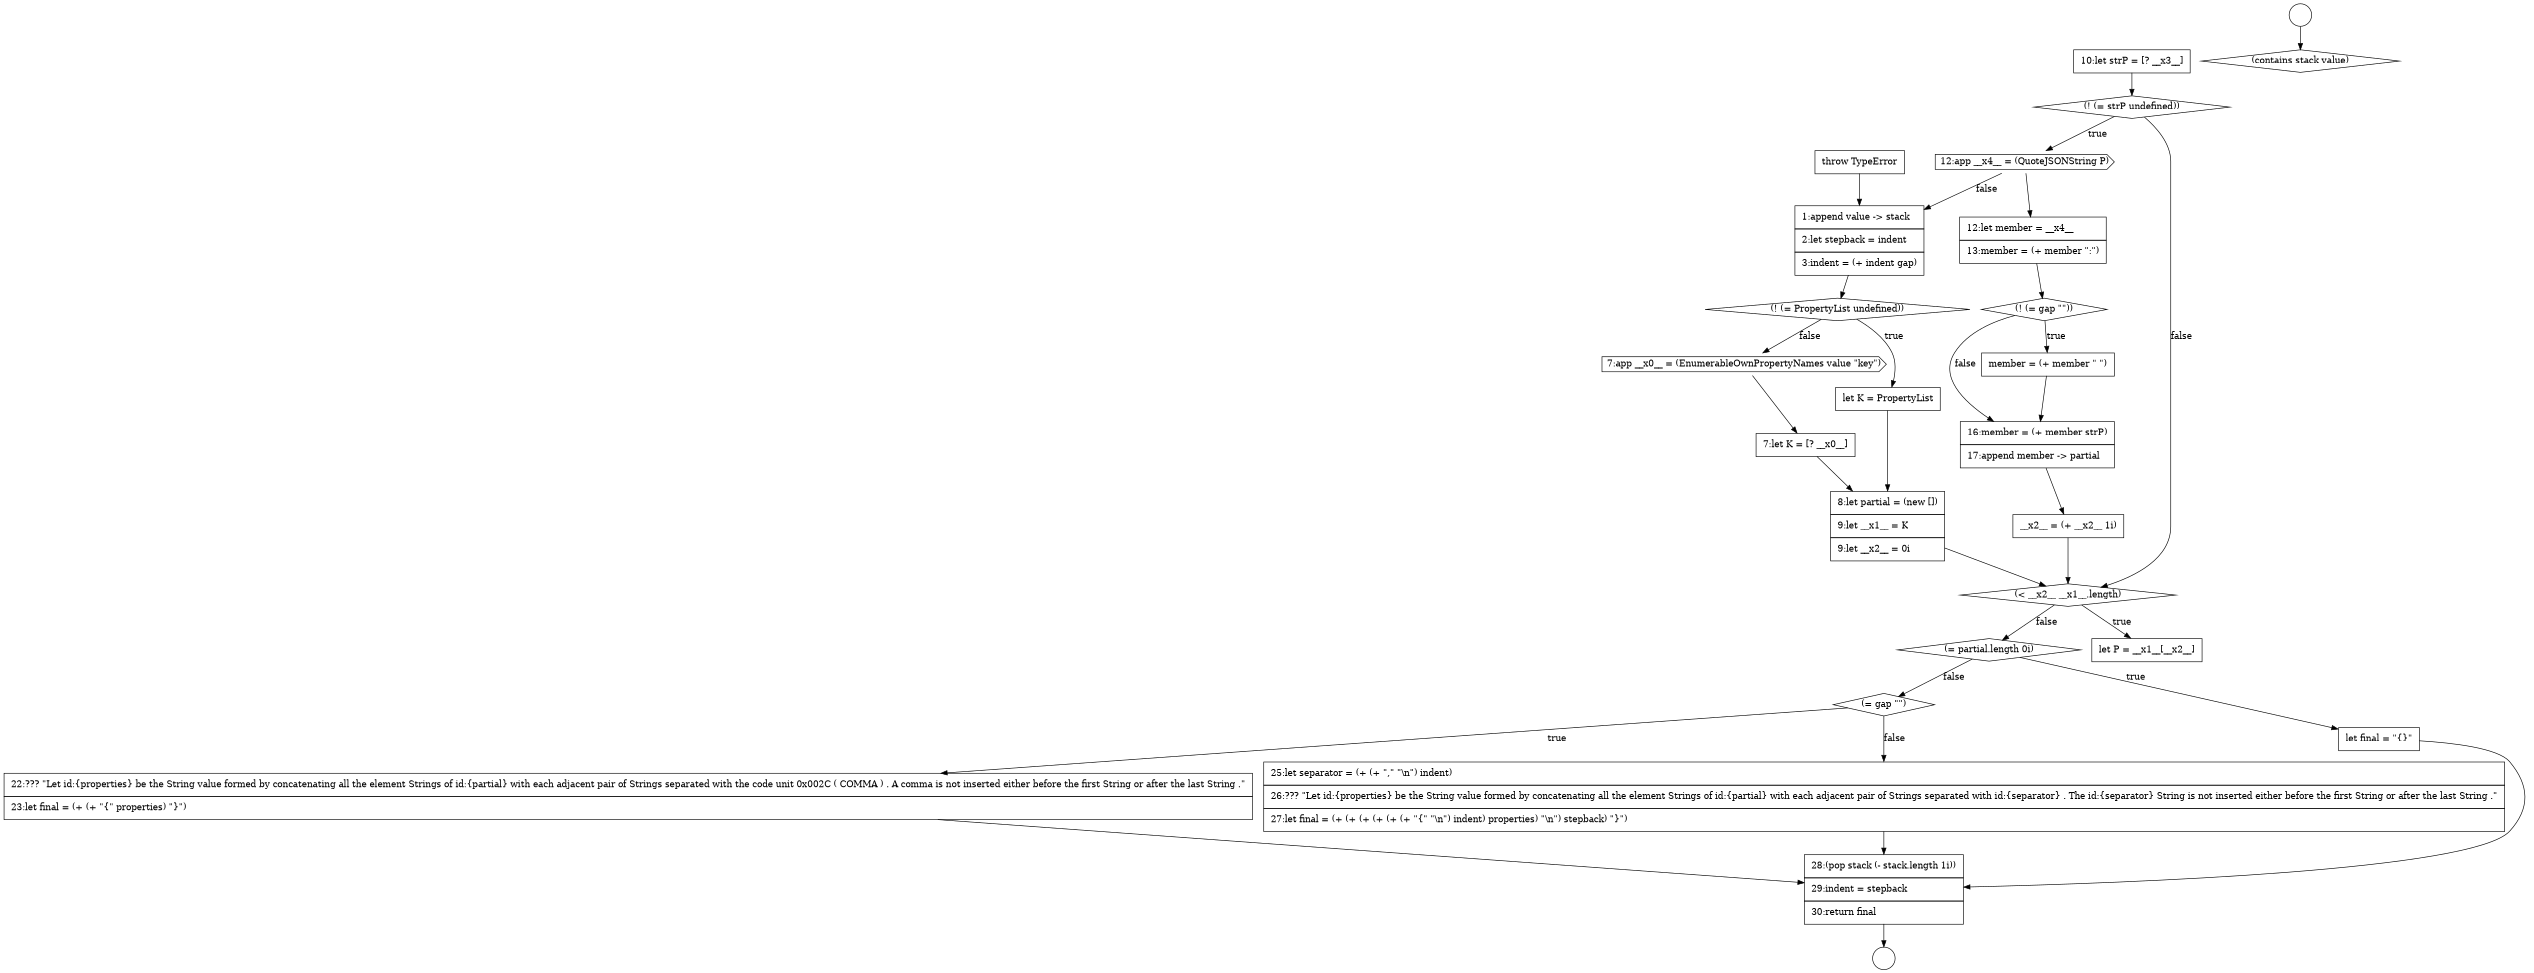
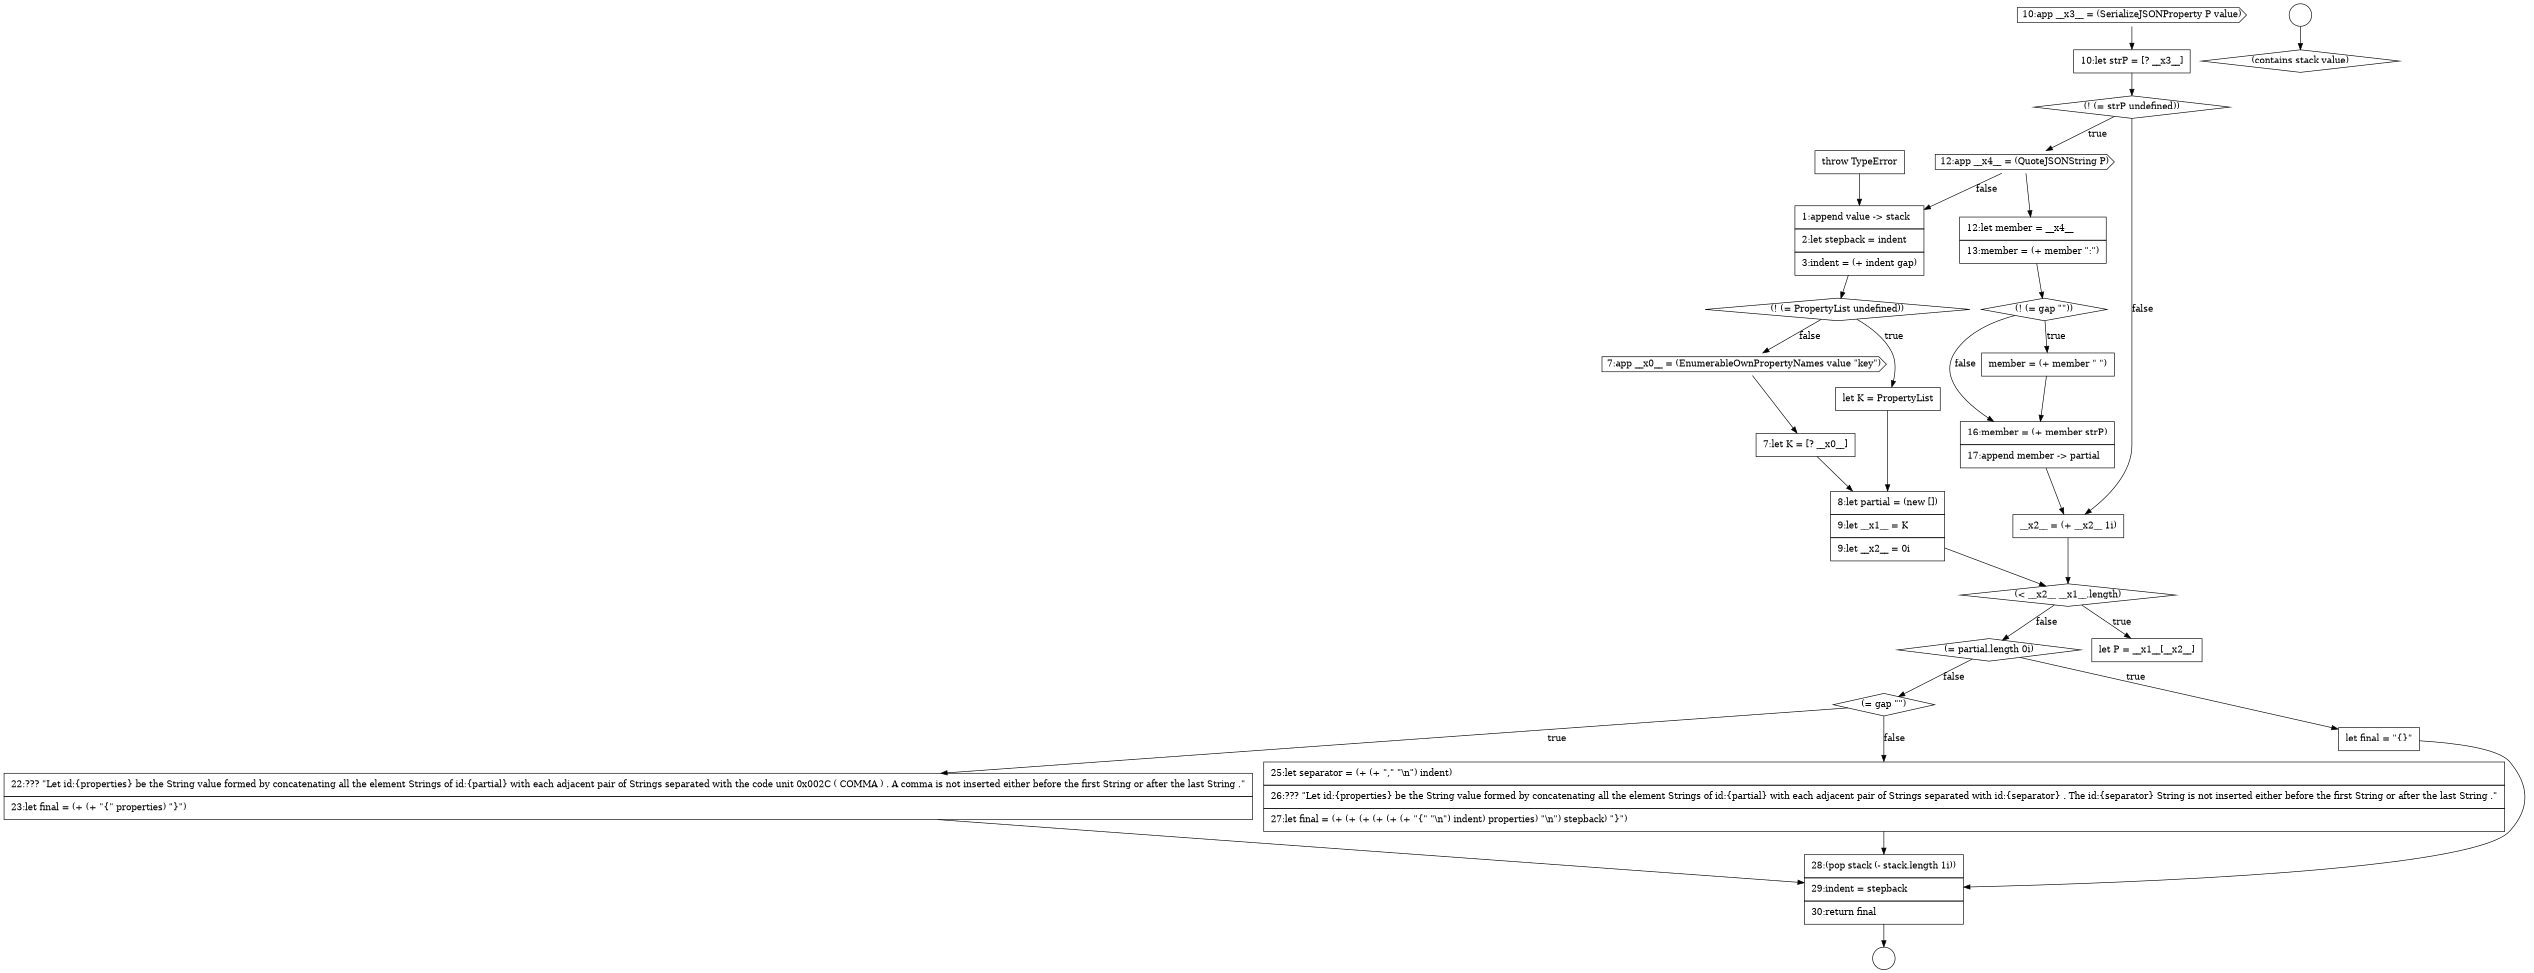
  digraph {
    node [color=black fillcolor=white shape=none style=filled margin=0]
    edge [color=black]
    n1 [label=<<font color="black">(! (= strP undefined))</font>> shape=diamond margin=""]
    n2 [label=<<font color="black">12:app __x4__ = (QuoteJSONString P)</font>> shape=cds margin=""]
    n3 [label=<<font color="black">     <table border="0" cellborder="1" cellspacing="0" cellpadding="10">       <tr><td align="left">__x2__ = (+ __x2__ 1i)</td></tr>     </table>   </font>>]
    n4 [label=<<font color="black">     <table border="0" cellborder="1" cellspacing="0" cellpadding="10">       <tr><td align="left">12:let member = __x4__</td></tr>       <tr><td align="left">13:member = (+ member &quot;:&quot;)</td></tr>     </table>   </font>>]
    n5 [label=<<font color="black">     <table border="0" cellborder="1" cellspacing="0" cellpadding="10">       <tr><td align="left">1:append value -&gt; stack</td></tr>       <tr><td align="left">2:let stepback = indent</td></tr>       <tr><td align="left">3:indent = (+ indent gap)</td></tr>     </table>   </font>>]
    n6 [label=<<font color="black">(&lt; __x2__ __x1__.length)</font>> shape=diamond margin=""]
    n7 [label=<<font color="black">(! (= PropertyList undefined))</font>> shape=diamond margin=""]
    n8 [label=<<font color="black">7:app __x0__ = (EnumerableOwnPropertyNames value &quot;key&quot;)</font>> shape=cds margin=""]
    n9 [label=<<font color="black">     <table border="0" cellborder="1" cellspacing="0" cellpadding="10">       <tr><td align="left">let K = PropertyList</td></tr>     </table>   </font>>]
    n10 [label=<<font color="black">     <table border="0" cellborder="1" cellspacing="0" cellpadding="10">       <tr><td align="left">7:let K = [? __x0__]</td></tr>     </table>   </font>>]
    n11 [label=<<font color="black">     <table border="0" cellborder="1" cellspacing="0" cellpadding="10">       <tr><td align="left">8:let partial = (new [])</td></tr>       <tr><td align="left">9:let __x1__ = K</td></tr>       <tr><td align="left">9:let __x2__ = 0i</td></tr>     </table>   </font>>]
    n12 [label=<<font color="black">(= partial.length 0i)</font>> shape=diamond margin=""]
    n13 [label=<<font color="black">     <table border="0" cellborder="1" cellspacing="0" cellpadding="10">       <tr><td align="left">let P = __x1__[__x2__]</td></tr>     </table>   </font>>]
    n14 [label=<<font color="black">     <table border="0" cellborder="1" cellspacing="0" cellpadding="10">       <tr><td align="left">10:let strP = [? __x3__]</td></tr>     </table>   </font>>]
    n15 [label=<<font color="black">(! (= gap &quot;&quot;))</font>> shape=diamond margin=""]
    n16 [label=<<font color="black">     <table border="0" cellborder="1" cellspacing="0" cellpadding="10">       <tr><td align="left">16:member = (+ member strP)</td></tr>       <tr><td align="left">17:append member -&gt; partial</td></tr>     </table>   </font>>]
    n17 [label=<<font color="black">     <table border="0" cellborder="1" cellspacing="0" cellpadding="10">       <tr><td align="left">member = (+ member &quot; &quot;)</td></tr>     </table>   </font>>]
    n18 [label=<<font color="black">     <table border="0" cellborder="1" cellspacing="0" cellpadding="10">       <tr><td align="left">throw TypeError</td></tr>     </table>   </font>>]
    n19 [label=" " shape=circle margin=""]
    n20 [label=<<font color="black">(contains stack value)</font>> shape=diamond margin=""]
    n21 [label=" " shape=circle margin=""]
    n22 [label=<<font color="black">(= gap &quot;&quot;)</font>> shape=diamond margin=""]
    n23 [label=<<font color="black">     <table border="0" cellborder="1" cellspacing="0" cellpadding="10">       <tr><td align="left">22:??? &quot;Let id:{properties} be the String value formed by concatenating all the element Strings of id:{partial} with each adjacent pair of Strings separated with the code unit 0x002C ( COMMA ) . A comma is not inserted either before the first String or after the last String .&quot;</td></tr>       <tr><td align="left">23:let final = (+ (+ &quot;{&quot; properties) &quot;}&quot;)</td></tr>     </table>   </font>>]
    n24 [label=<<font color="black">     <table border="0" cellborder="1" cellspacing="0" cellpadding="10">       <tr><td align="left">25:let separator = (+ (+ &quot;,&quot; &quot;\n&quot;) indent)</td></tr>       <tr><td align="left">26:??? &quot;Let id:{properties} be the String value formed by concatenating all the element Strings of id:{partial} with each adjacent pair of Strings separated with id:{separator} . The id:{separator} String is not inserted either before the first String or after the last String .&quot;</td></tr>       <tr><td align="left">27:let final = (+ (+ (+ (+ (+ (+ &quot;{&quot; &quot;\n&quot;) indent) properties) &quot;\n&quot;) stepback) &quot;}&quot;)</td></tr>     </table>   </font>>]
    n25 [label=<<font color="black">     <table border="0" cellborder="1" cellspacing="0" cellpadding="10">       <tr><td align="left">28:(pop stack (- stack.length 1i))</td></tr>       <tr><td align="left">29:indent = stepback</td></tr>       <tr><td align="left">30:return final</td></tr>     </table>   </font>>]
    n26 [label=<<font color="black">     <table border="0" cellborder="1" cellspacing="0" cellpadding="10">       <tr><td align="left">let final = &quot;{}&quot;</td></tr>     </table>   </font>>]
+   n27 [label=<<font color="black">10:app __x3__ = (SerializeJSONProperty P value)</font>> shape=cds margin=""]
    n1 -> n2 [label=<<font color="black">true</font>>]
-   n1 -> n6 [label=<<font color="black">false</font>>]
+   n1 -> n3 [label=<<font color="black">false</font>>]
    n2 -> n4
    n2 -> n5 [label=<<font color="black">false</font>>]
    n3 -> n6
    n4 -> n15
    n5 -> n7
    n6 -> n12 [label=<<font color="black">false</font>>]
    n6 -> n13 [label=<<font color="black">true</font>>]
    n7 -> n8 [label=<<font color="black">false</font>>]
    n7 -> n9 [label=<<font color="black">true</font>>]
    n8 -> n10
    n9 -> n11
    n10 -> n11
    n11 -> n6
    n12 -> n22 [label=<<font color="black">false</font>>]
    n12 -> n26 [label=<<font color="black">true</font>>]
    n14 -> n1
    n15 -> n16 [label=<<font color="black">false</font>>]
    n15 -> n17 [label=<<font color="black">true</font>>]
    n16 -> n3
    n17 -> n16
    n18 -> n5
    n19 -> n20
    n22 -> n23 [label=<<font color="black">true</font>>]
    n22 -> n24 [label=<<font color="black">false</font>>]
    n23 -> n25
    n24 -> n25
    n25 -> n21
    n26 -> n25
+   n27 -> n14
  }
